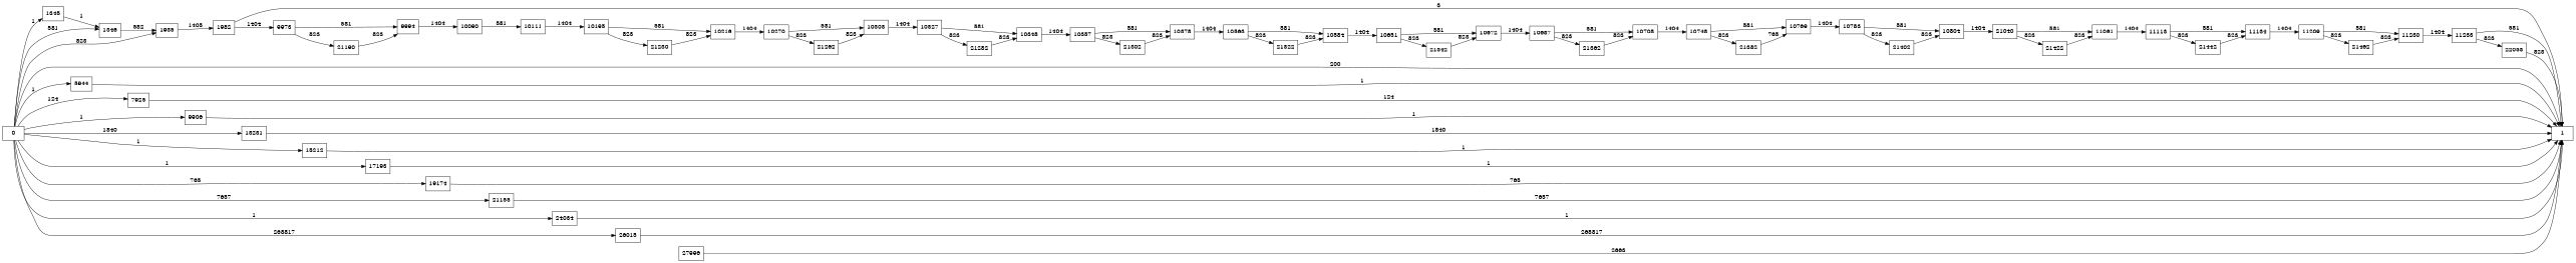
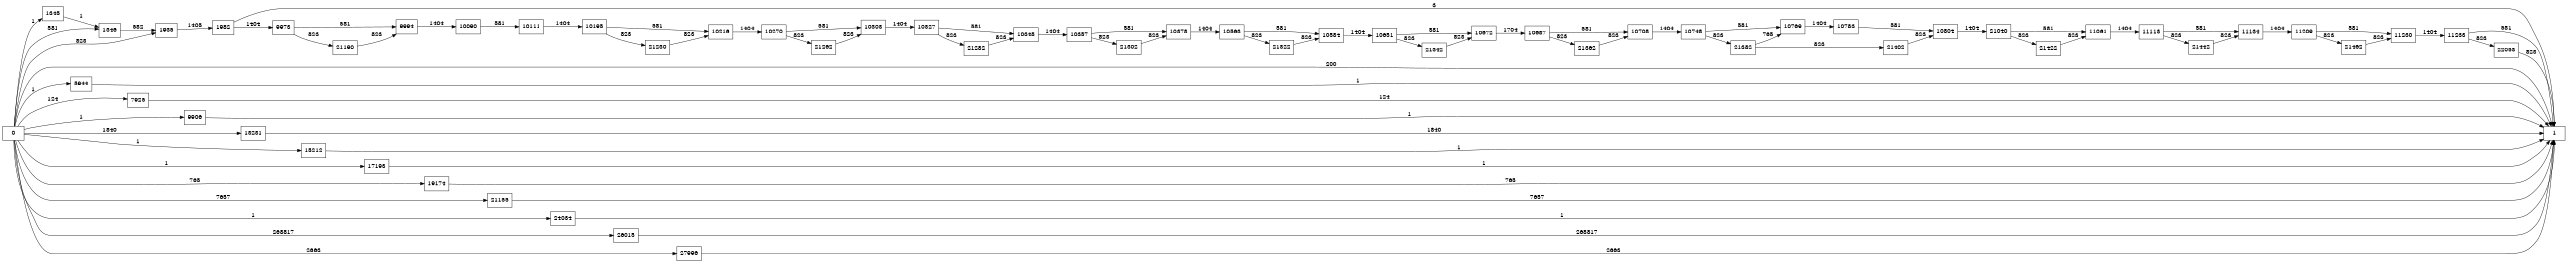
  digraph {
    rankdir=LR
    node [shape=rectangle]
    1345
    1346
    1935
    1982
    1
    9973
    9994
    21190
    10090
    5944
    7925
    9906
    10111
    10195
    10216
    21230
    10270
    10303
    21262
    10327
    10348
    21282
    10357
    10378
    21302
    10563
    10584
    21322
    10651
    10672
    21342
    10687
    10708
    21362
    10748
    10769
    21382
    10783
    10804
    21402
    n41 [label=21040]
    11061
    21422
    11113
    11134
    21442
    11209
    11230
    21462
    11233
    22053
    13231
    15212
    17193
    19174
    21155
    24034
    26015
    27996
    0
    1345 -> 1346 [label=1]
    1346 -> 1935 [label=582]
    1935 -> 1982 [label=1405]
    1982 -> 1 [label=3]
    1982 -> 9973 [label=1404]
    9973 -> 9994 [label=581]
    9973 -> 21190 [label=823]
    9994 -> 10090 [label=1404]
    21190 -> 9994 [label=823]
    10090 -> 10111 [label=581]
    5944 -> 1 [label=1]
    7925 -> 1 [label=124]
    9906 -> 1 [label=1]
    10111 -> 10195 [label=1404]
    10195 -> 10216 [label=581]
    10195 -> 21230 [label=823]
    10216 -> 10270 [label=1404]
    21230 -> 10216 [label=823]
    10270 -> 10303 [label=581]
    10270 -> 21262 [label=823]
    10303 -> 10327 [label=1404]
    21262 -> 10303 [label=823]
    10327 -> 10348 [label=581]
    10327 -> 21282 [label=823]
    10348 -> 10357 [label=1404]
    21282 -> 10348 [label=823]
    10357 -> 10378 [label=581]
    10357 -> 21302 [label=823]
    10378 -> 10563 [label=1404]
    21302 -> 10378 [label=823]
    10563 -> 10584 [label=581]
    10563 -> 21322 [label=823]
    10584 -> 10651 [label=1404]
    21322 -> 10584 [label=823]
    10651 -> 10672 [label=581]
    10651 -> 21342 [label=823]
-   10672 -> 10687 [label=1404]
+   10672 -> 10687 [label=1704]
    21342 -> 10672 [label=823]
    10687 -> 10708 [label=581]
    10687 -> 21362 [label=823]
    10708 -> 10748 [label=1404]
    21362 -> 10708 [label=823]
    10748 -> 10769 [label=581]
    10748 -> 21382 [label=823]
    10769 -> 10783 [label=1404]
    21382 -> 10769 [label=765]
    10783 -> 10804 [label=581]
-   10783 -> 21402 [label=823]
+   21382 -> 21402 [label=823]
    10804 -> n41 [label=1404]
    21402 -> 10804 [label=823]
    n41 -> 11061 [label=581]
    n41 -> 21422 [label=823]
    11061 -> 11113 [label=1404]
    21422 -> 11061 [label=823]
    11113 -> 11134 [label=581]
    11113 -> 21442 [label=823]
    11134 -> 11209 [label=1404]
    21442 -> 11134 [label=823]
    11209 -> 11230 [label=581]
    11209 -> 21462 [label=823]
    11230 -> 11233 [label=1404]
    21462 -> 11230 [label=823]
    11233 -> 1 [label=581]
    11233 -> 22053 [label=823]
    22053 -> 1 [label=823]
    13231 -> 1 [label=1840]
    15212 -> 1 [label=1]
    17193 -> 1 [label=1]
    19174 -> 1 [label=765]
    21155 -> 1 [label=7657]
    24034 -> 1 [label=1]
    26015 -> 1 [label=268817]
    27996 -> 1 [label=2663]
    0 -> 1345 [label=1]
    0 -> 1346 [label=581]
    0 -> 1935 [label=823]
    0 -> 1 [label=200]
    0 -> 5944 [label=1]
    0 -> 7925 [label=124]
    0 -> 9906 [label=1]
    0 -> 13231 [label=1840]
    0 -> 15212 [label=1]
    0 -> 17193 [label=1]
    0 -> 19174 [label=765]
    0 -> 21155 [label=7657]
    0 -> 24034 [label=1]
    0 -> 26015 [label=268817]
+   0 -> 27996 [label=2663]
  }
